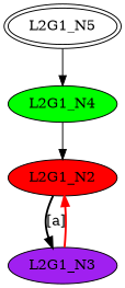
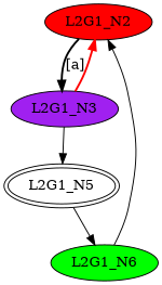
  digraph {
    node [style=filled]
    L2G1_N2 [fillcolor=red]
    L2G1_N3 [fillcolor=purple]
    L2G1_N5 [peripheries=2 style=""]
-   L2G1_N4 [fillcolor=green]
+   L2G1_N4 [fillcolor=green label=L2G1_N6]
    L2G1_N2 -> L2G1_N3 [label="[a]" style=bold]
    L2G1_N3 -> L2G1_N2 [color=red style=bold]
+   L2G1_N3 -> L2G1_N5
    L2G1_N5 -> L2G1_N4
    L2G1_N4 -> L2G1_N2
  }
